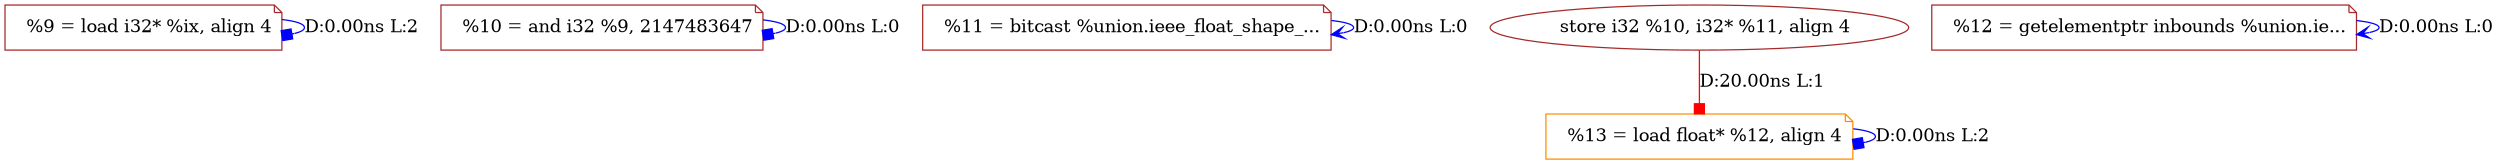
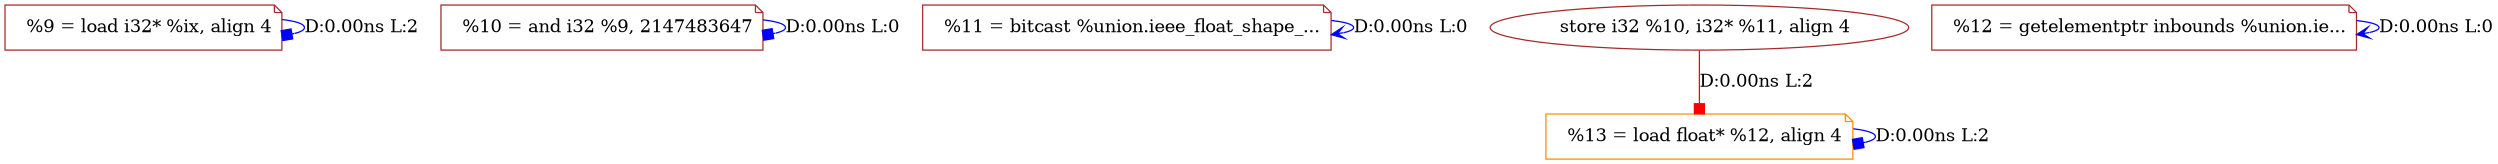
  digraph {
    node [color=brown shape=note]
    edge [arrowhead=box color=blue]
    n1 [label="  %9 = load i32* %ix, align 4"]
    n2 [label="  %10 = and i32 %9, 2147483647"]
    n3 [label="  %11 = bitcast %union.ieee_float_shape_..."]
    n4 [color=darkorange label="  %13 = load float* %12, align 4"]
    n5 [label="  store i32 %10, i32* %11, align 4" shape=ellipse]
    n6 [label="  %12 = getelementptr inbounds %union.ie..."]
    n1 -> n1 [label="D:0.00ns L:2"]
    n2 -> n2 [label="D:0.00ns L:0"]
    n3 -> n3 [arrowhead=vee label="D:0.00ns L:0"]
    n4 -> n4 [label="D:0.00ns L:2"]
-   n5 -> n4 [color=red label="D:20.00ns L:1"]
+   n5 -> n4 [color=red label="D:0.00ns L:2"]
    n6 -> n6 [arrowhead=vee label="D:0.00ns L:0"]
  }
